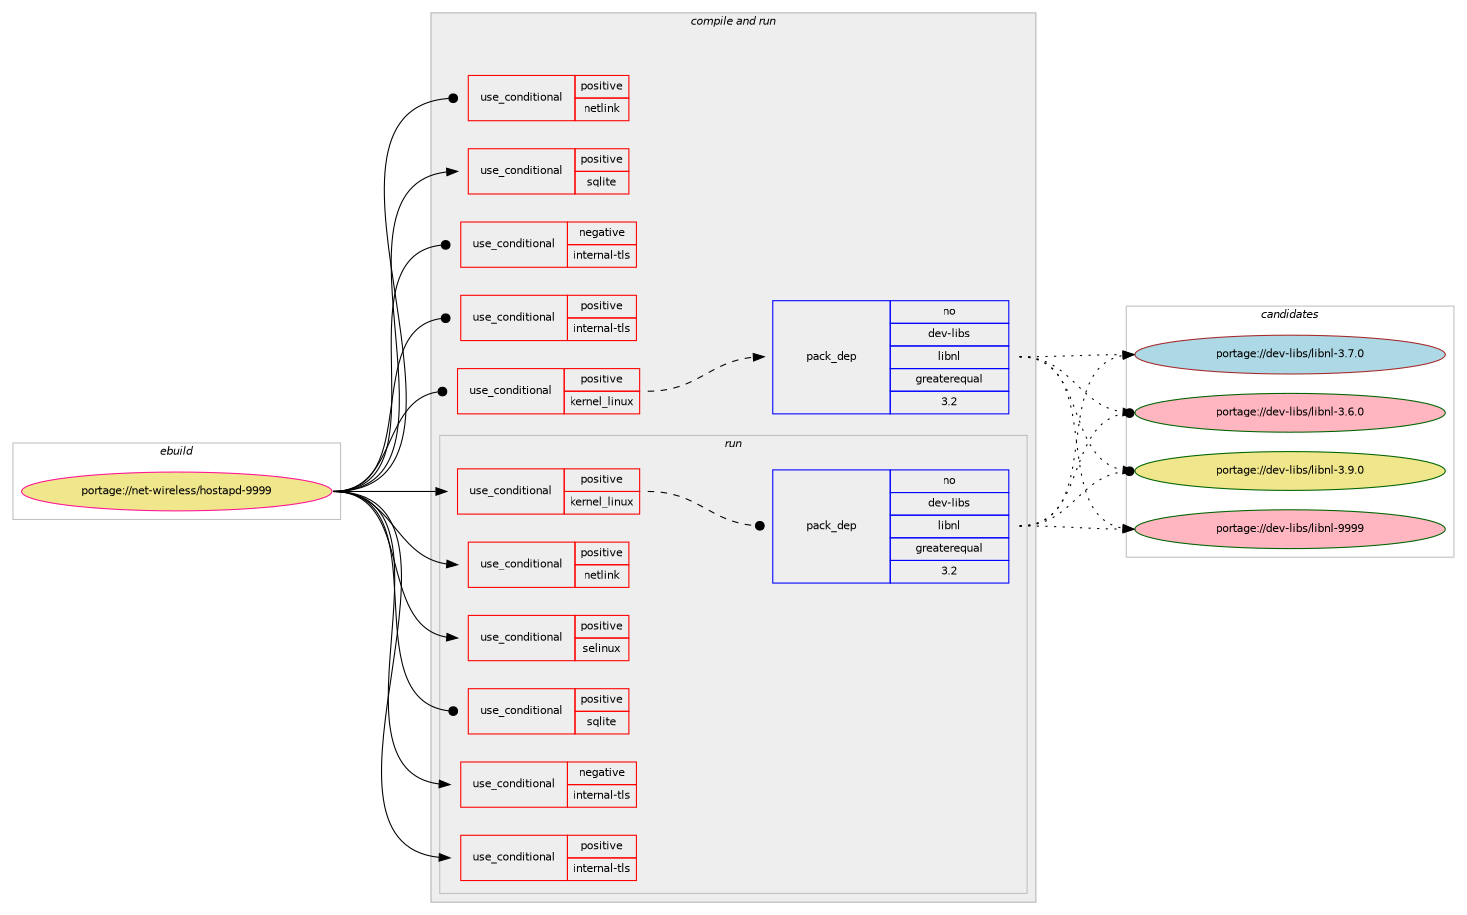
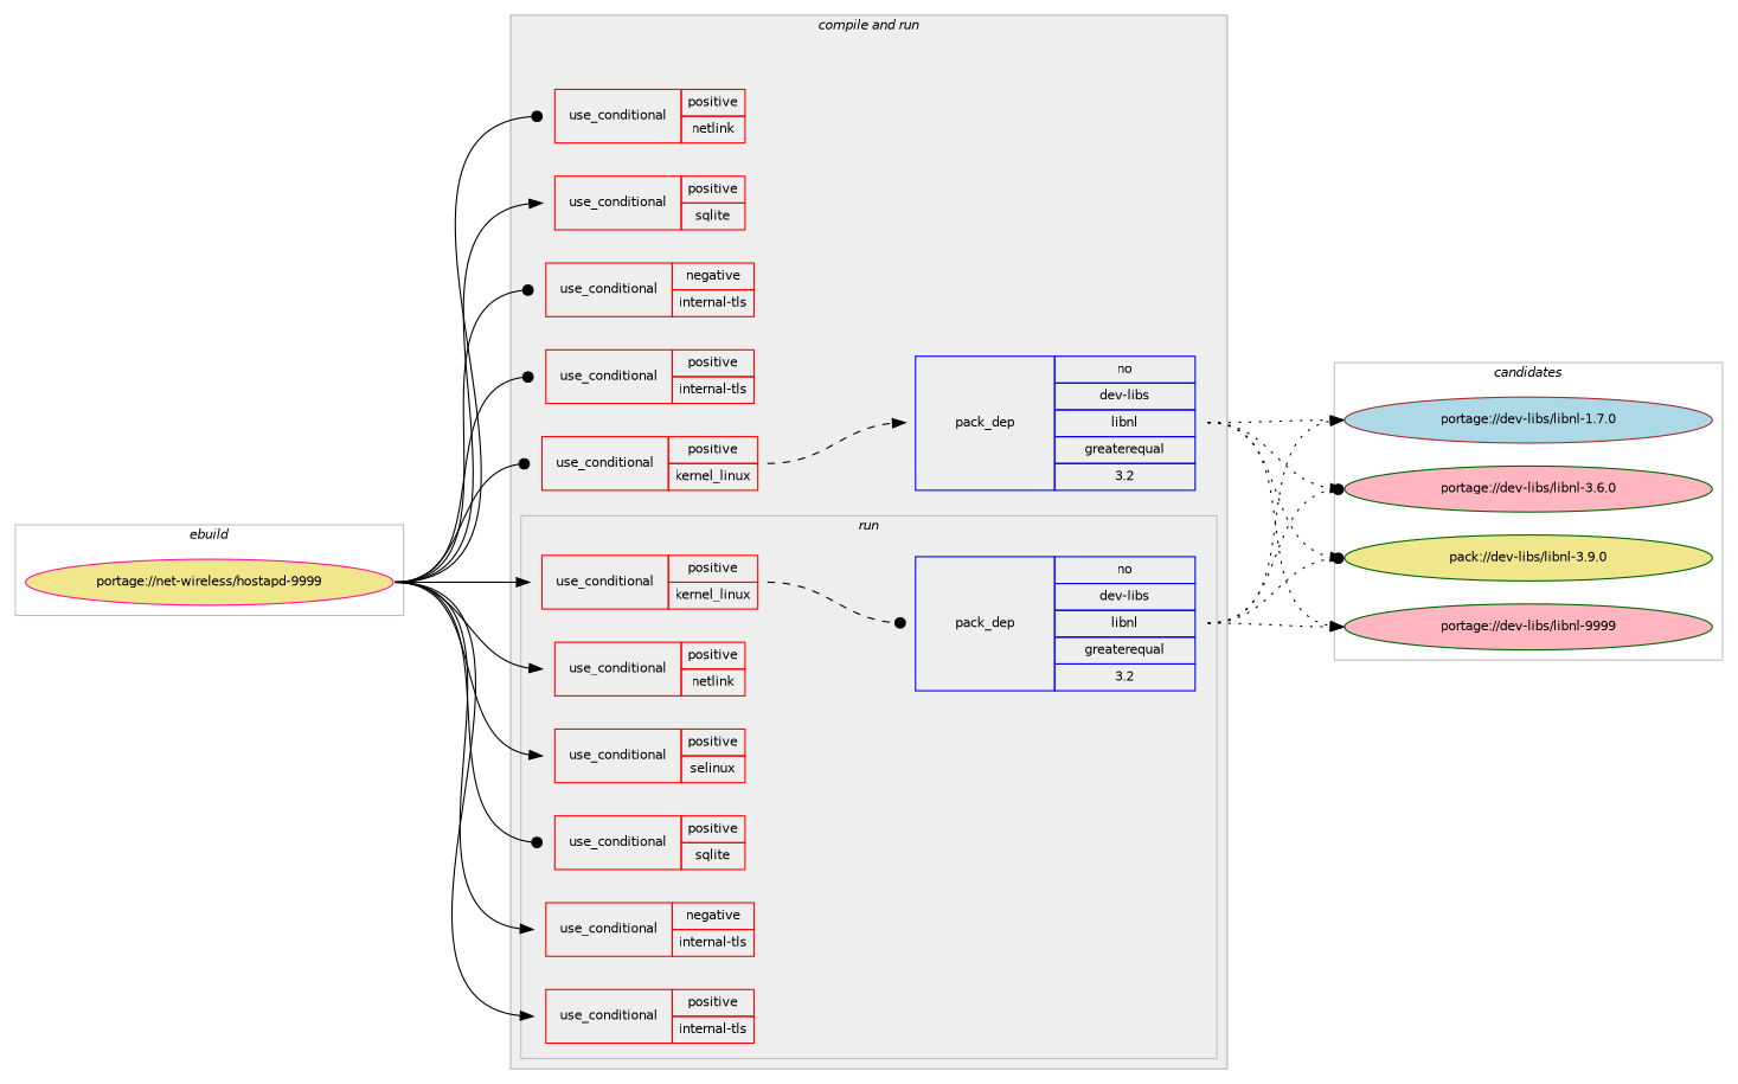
  digraph {
    compound=true
    concentrate=true
    fontname=Helvetica
    fontsize=10
    newrank=true
    rankdir=LR
    ranksep=1.5
    node [color=red fontname=Helvetica fontsize=10 shape=none]
    edge [arrowhead=normal headport=w style=solid tailport=e weight=20]
    n1 [color=deeppink fillcolor=khaki label="portage://net-wireless/hostapd-9999" style=filled width=4 shape=""]
    n2 [label=<<TABLE BORDER="0" CELLBORDER="1" CELLSPACING="0" CELLPADDING="4"><TR><TD ROWSPAN="3" CELLPADDING="10">use_conditional</TD></TR><TR><TD>negative</TD></TR><TR><TD>internal-tls</TD></TR></TABLE>>]
    n3 [label=<<TABLE BORDER="0" CELLBORDER="1" CELLSPACING="0" CELLPADDING="4"><TR><TD ROWSPAN="3" CELLPADDING="10">use_conditional</TD></TR><TR><TD>positive</TD></TR><TR><TD>internal-tls</TD></TR></TABLE>>]
    n4 [color=blue label=<<TABLE BORDER="0" CELLBORDER="1" CELLSPACING="0" CELLPADDING="4" WIDTH="220"><TR><TD ROWSPAN="6" CELLPADDING="30">pack_dep</TD></TR><TR><TD WIDTH="110">no</TD></TR><TR><TD>dev-libs</TD></TR><TR><TD>libnl</TD></TR><TR><TD>greaterequal</TD></TR><TR><TD>3.2</TD></TR></TABLE>>]
    n5 [label=<<TABLE BORDER="0" CELLBORDER="1" CELLSPACING="0" CELLPADDING="4"><TR><TD ROWSPAN="3" CELLPADDING="10">use_conditional</TD></TR><TR><TD>positive</TD></TR><TR><TD>kernel_linux</TD></TR></TABLE>>]
    n6 [label=<<TABLE BORDER="0" CELLBORDER="1" CELLSPACING="0" CELLPADDING="4"><TR><TD ROWSPAN="3" CELLPADDING="10">use_conditional</TD></TR><TR><TD>positive</TD></TR><TR><TD>netlink</TD></TR></TABLE>>]
    n7 [label=<<TABLE BORDER="0" CELLBORDER="1" CELLSPACING="0" CELLPADDING="4"><TR><TD ROWSPAN="3" CELLPADDING="10">use_conditional</TD></TR><TR><TD>positive</TD></TR><TR><TD>sqlite</TD></TR></TABLE>>]
    n8 [label=<<TABLE BORDER="0" CELLBORDER="1" CELLSPACING="0" CELLPADDING="4"><TR><TD ROWSPAN="3" CELLPADDING="10">use_conditional</TD></TR><TR><TD>negative</TD></TR><TR><TD>internal-tls</TD></TR></TABLE>>]
    n9 [label=<<TABLE BORDER="0" CELLBORDER="1" CELLSPACING="0" CELLPADDING="4"><TR><TD ROWSPAN="3" CELLPADDING="10">use_conditional</TD></TR><TR><TD>positive</TD></TR><TR><TD>internal-tls</TD></TR></TABLE>>]
    n10 [color=blue label=<<TABLE BORDER="0" CELLBORDER="1" CELLSPACING="0" CELLPADDING="4" WIDTH="220"><TR><TD ROWSPAN="6" CELLPADDING="30">pack_dep</TD></TR><TR><TD WIDTH="110">no</TD></TR><TR><TD>dev-libs</TD></TR><TR><TD>libnl</TD></TR><TR><TD>greaterequal</TD></TR><TR><TD>3.2</TD></TR></TABLE>>]
    n11 [label=<<TABLE BORDER="0" CELLBORDER="1" CELLSPACING="0" CELLPADDING="4"><TR><TD ROWSPAN="3" CELLPADDING="10">use_conditional</TD></TR><TR><TD>positive</TD></TR><TR><TD>kernel_linux</TD></TR></TABLE>>]
    n12 [label=<<TABLE BORDER="0" CELLBORDER="1" CELLSPACING="0" CELLPADDING="4"><TR><TD ROWSPAN="3" CELLPADDING="10">use_conditional</TD></TR><TR><TD>positive</TD></TR><TR><TD>netlink</TD></TR></TABLE>>]
    n13 [label=<<TABLE BORDER="0" CELLBORDER="1" CELLSPACING="0" CELLPADDING="4"><TR><TD ROWSPAN="3" CELLPADDING="10">use_conditional</TD></TR><TR><TD>positive</TD></TR><TR><TD>selinux</TD></TR></TABLE>>]
    n14 [label=<<TABLE BORDER="0" CELLBORDER="1" CELLSPACING="0" CELLPADDING="4"><TR><TD ROWSPAN="3" CELLPADDING="10">use_conditional</TD></TR><TR><TD>positive</TD></TR><TR><TD>sqlite</TD></TR></TABLE>>]
-   n15 [color=brown fillcolor=lightblue label="portage://dev-libs/libnl-3.7.0" style=filled width=4 shape=""]
+   n15 [color=brown fillcolor=lightblue label="portage://dev-libs/libnl-1.7.0" style=filled width=4 shape=""]
    n16 [color=darkgreen fillcolor=lightpink label="portage://dev-libs/libnl-3.6.0" style=filled width=4 shape=""]
-   n17 [color=darkgreen fillcolor=khaki label="portage://dev-libs/libnl-3.9.0" style=filled width=4 shape=""]
+   n17 [color=darkgreen fillcolor=khaki label="pack://dev-libs/libnl-3.9.0" style=filled width=4 shape=""]
    n18 [color=darkgreen fillcolor=lightpink label="portage://dev-libs/libnl-9999" style=filled width=4 shape=""]
    subgraph cluster_1 {
      color=gray
      label=<<i>ebuild</i>>
      rank=same
      n1
    }
    subgraph cluster_2 {
      color=gray
      label=<<i>dependencies</i>>
      subgraph cluster_3 {
        color=gray
        fillcolor="#eeeeee"
        label=<<i>compile</i>>
        style=filled
        subgraph sub_4 {
          color=gray
          fillcolor="#eeeeee"
          label=<<i>compile</i>>
          style=filled
          n2
        }
        subgraph sub_5 {
          color=gray
          fillcolor="#eeeeee"
          label=<<i>compile</i>>
          style=filled
          n3
        }
        subgraph sub_6 {
          color=gray
          fillcolor="#eeeeee"
          label=<<i>compile</i>>
          style=filled
          n5
          subgraph sub_7 {
            color=gray
            fillcolor="#eeeeee"
            label=<<i>compile</i>>
            style=filled
            n4
          }
        }
        subgraph sub_8 {
          color=gray
          fillcolor="#eeeeee"
          label=<<i>compile</i>>
          style=filled
          n6
        }
        subgraph sub_9 {
          color=gray
          fillcolor="#eeeeee"
          label=<<i>compile</i>>
          style=filled
          n7
        }
      }
      subgraph cluster_10 {
        color=gray
        fillcolor="#eeeeee"
        label=<<i>compile and run</i>>
        style=filled
      }
      subgraph cluster_11 {
        color=gray
        fillcolor="#eeeeee"
        label=<<i>run</i>>
        style=filled
        subgraph sub_12 {
          color=gray
          fillcolor="#eeeeee"
          label=<<i>run</i>>
          style=filled
          n8
        }
        subgraph sub_13 {
          color=gray
          fillcolor="#eeeeee"
          label=<<i>run</i>>
          style=filled
          n9
        }
        subgraph sub_14 {
          color=gray
          fillcolor="#eeeeee"
          label=<<i>run</i>>
          style=filled
          n11
          subgraph sub_15 {
            color=gray
            fillcolor="#eeeeee"
            label=<<i>run</i>>
            style=filled
            n10
          }
        }
        subgraph sub_16 {
          color=gray
          fillcolor="#eeeeee"
          label=<<i>run</i>>
          style=filled
          n12
        }
        subgraph sub_17 {
          color=gray
          fillcolor="#eeeeee"
          label=<<i>run</i>>
          style=filled
          n13
        }
        subgraph sub_18 {
          color=gray
          fillcolor="#eeeeee"
          label=<<i>run</i>>
          style=filled
          n14
        }
      }
    }
    subgraph cluster_19 {
      color=gray
      label=<<i>candidates</i>>
      rank=same
      subgraph sub_20 {
        color=black
        label=<<i>candidates</i>>
        nodesep=1
        rank=same
        n15
        n16
        n17
        n18
      }
      subgraph sub_21 {
        color=black
        label=<<i>candidates</i>>
        nodesep=1
        rank=same
        n15
        n16
        n17
        n18
      }
    }
    n1 -> n2 [arrowhead=dot]
    n1 -> n3 [arrowhead=dot]
    n1 -> n5 [arrowhead=dot]
    n1 -> n6 [arrowhead=dot]
    n1 -> n7
    n1 -> n8
    n1 -> n9
    n1 -> n11
    n1 -> n12
    n1 -> n13
    n1 -> n14 [arrowhead=dot]
    n4 -> n15 [style=dotted weight=100]
    n4 -> n16 [style=dotted weight=100]
    n4 -> n17 [style=dotted weight=100]
    n4 -> n18 [style=dotted weight=100]
    n5 -> n4 [style=dashed]
    n10 -> n15 [style=dotted weight=100]
    n10 -> n16 [arrowhead=dot style=dotted weight=100]
    n10 -> n17 [arrowhead=dot style=dotted weight=100]
    n10 -> n18 [style=dotted weight=100]
    n11 -> n10 [arrowhead=dot style=dashed]
  }
